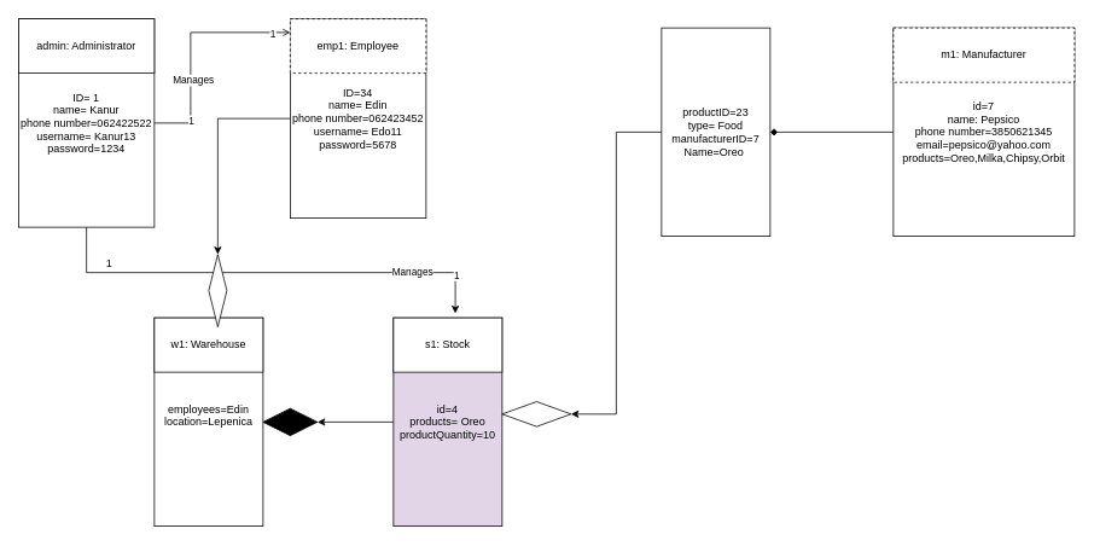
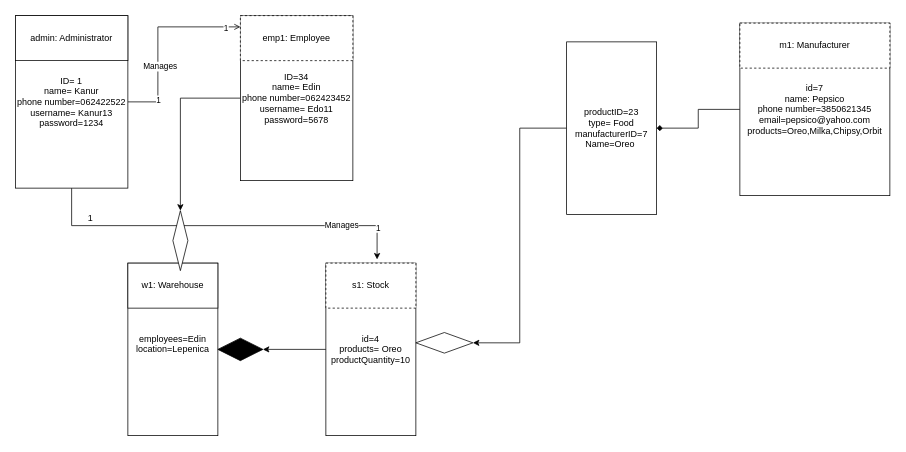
  <mxCell id="0" />
  <mxCell id="1" parent="0" />
  <mxCell id="2" style="edgeStyle=orthogonalEdgeStyle;rounded=0;orthogonalLoop=1;jettySize=auto;html=1;exitX=0.5;exitY=1;exitDx=0;exitDy=0;entryX=0.569;entryY=-0.082;entryDx=0;entryDy=0;entryPerimeter=0;" edge="1" parent="1" source="9" target="18"><mxGeometry relative="1" as="geometry" /></mxCell>
  <mxCell id="3" value="1" style="edgeLabel;html=1;align=center;verticalAlign=middle;resizable=0;points=[];" vertex="1" connectable="0" parent="2"><mxGeometry x="0.831" y="1" relative="1" as="geometry"><mxPoint as="offset" /></mxGeometry></mxCell>
  <mxCell id="4" value="Manages" style="edgeLabel;html=1;align=center;verticalAlign=middle;resizable=0;points=[];" vertex="1" connectable="0" parent="2"><mxGeometry x="0.628" y="1" relative="1" as="geometry"><mxPoint as="offset" /></mxGeometry></mxCell>
  <mxCell id="5" style="edgeStyle=orthogonalEdgeStyle;rounded=0;orthogonalLoop=1;jettySize=auto;html=1;entryX=0;entryY=0.25;entryDx=0;entryDy=0;endArrow=open;" edge="1" parent="1" source="9" target="24"><mxGeometry relative="1" as="geometry"><mxPoint x="290" y="30" as="targetPoint" /><Array as="points"><mxPoint x="210" y="135" /><mxPoint x="210" y="35" /></Array></mxGeometry></mxCell>
  <mxCell id="6" value="1" style="edgeLabel;html=1;align=center;verticalAlign=middle;resizable=0;points=[];" vertex="1" connectable="0" parent="5"><mxGeometry x="0.839" y="-1" relative="1" as="geometry"><mxPoint as="offset" /></mxGeometry></mxCell>
  <mxCell id="7" value="1" style="edgeLabel;html=1;align=center;verticalAlign=middle;resizable=0;points=[];" vertex="1" connectable="0" parent="5"><mxGeometry x="-0.657" relative="1" as="geometry"><mxPoint as="offset" /></mxGeometry></mxCell>
  <mxCell id="8" value="Manages" style="edgeLabel;html=1;align=center;verticalAlign=middle;resizable=0;points=[];" vertex="1" connectable="0" parent="5"><mxGeometry x="-0.3" y="-2" relative="1" as="geometry"><mxPoint as="offset" /></mxGeometry></mxCell>
  <mxCell id="9" value="ID= 1&lt;br&gt;name= Kanur&lt;br&gt;phone number=062422522&lt;br&gt;username= Kanur13&lt;br&gt;password=1234" style="rounded=0;whiteSpace=wrap;html=1;" vertex="1" parent="1"><mxGeometry y="20" width="150" height="230" as="geometry" x="20" /></mxCell>
  <mxCell id="10" value="admin: Administrator" style="rounded=0;whiteSpace=wrap;html=1;" vertex="1" parent="1"><mxGeometry y="20" width="150" height="60" as="geometry" x="20" /></mxCell>
  <mxCell id="11" style="edgeStyle=orthogonalEdgeStyle;rounded=0;orthogonalLoop=1;jettySize=auto;html=1;entryX=1;entryY=0.5;entryDx=0;entryDy=0;" edge="1" parent="1" source="12" target="27"><mxGeometry relative="1" as="geometry" /></mxCell>
- <mxCell id="12" value="productID=23&lt;br&gt;type= Food&lt;br&gt;manufacturerID=7&lt;br&gt;Name=Oreo&amp;nbsp;" style="rounded=0;whiteSpace=wrap;html=1;" vertex="1" parent="1"><mxGeometry x="730" y="30" width="120" height="230" as="geometry" /></mxCell>
+ <mxCell id="12" value="productID=23&lt;br&gt;type= Food&lt;br&gt;manufacturerID=7&lt;br&gt;Name=Oreo&amp;nbsp;" style="rounded=0;whiteSpace=wrap;html=1;" vertex="1" parent="1"><mxGeometry x="755" y="55" width="120" height="230" as="geometry" /></mxCell>
  <mxCell id="13" style="edgeStyle=orthogonalEdgeStyle;rounded=0;orthogonalLoop=1;jettySize=auto;html=1;entryX=1;entryY=0.5;entryDx=0;entryDy=0;endArrow=diamond;" edge="1" parent="1" source="14" target="12"><mxGeometry relative="1" as="geometry" /></mxCell>
  <mxCell id="14" value="id=7&lt;br&gt;name: Pepsico&lt;br&gt;phone number=3850621345&lt;br&gt;email=pepsico@yahoo.com&lt;br&gt;products=Oreo,Milka,Chipsy,Orbit" style="rounded=0;whiteSpace=wrap;html=1;" vertex="1" parent="1"><mxGeometry x="986" y="30" width="200" height="230" as="geometry" /></mxCell>
  <mxCell id="15" value="m1: Manufacturer" style="rounded=0;whiteSpace=wrap;html=1;dashed=1;" vertex="1" parent="1"><mxGeometry x="986" y="30" width="200" height="60" as="geometry" /></mxCell>
  <mxCell id="16" style="edgeStyle=orthogonalEdgeStyle;rounded=0;orthogonalLoop=1;jettySize=auto;html=1;entryX=1;entryY=0.5;entryDx=0;entryDy=0;" edge="1" parent="1" source="17" target="21"><mxGeometry relative="1" as="geometry" /></mxCell>
- <mxCell id="17" value="id=4&lt;br&gt;products= Oreo&lt;br&gt;productQuantity=10&lt;br&gt;" style="rounded=0;whiteSpace=wrap;html=1;fillColor=#e1d5e7;" vertex="1" parent="1"><mxGeometry x="434" y="350" width="120" height="230" as="geometry" /></mxCell>
- <mxCell id="18" value="s1: Stock" style="rounded=0;whiteSpace=wrap;html=1;" vertex="1" parent="1"><mxGeometry x="434" y="350" width="120" height="60" as="geometry" /></mxCell>
+ <mxCell id="17" value="id=4&lt;br&gt;products= Oreo&lt;br&gt;productQuantity=10&lt;br&gt;" style="rounded=0;whiteSpace=wrap;html=1;" vertex="1" parent="1"><mxGeometry x="434" y="350" width="120" height="230" as="geometry" /></mxCell>
+ <mxCell id="18" value="s1: Stock" style="rounded=0;whiteSpace=wrap;html=1;dashed=1;" vertex="1" parent="1"><mxGeometry x="434" y="350" width="120" height="60" as="geometry" /></mxCell>
  <mxCell id="19" value="employees=Edin&lt;br&gt;location=Lepenica&lt;br&gt;&lt;br&gt;" style="rounded=0;whiteSpace=wrap;html=1;" vertex="1" parent="1"><mxGeometry x="170" y="350" width="120" height="230" as="geometry" /></mxCell>
  <mxCell id="20" value="w1: Warehouse" style="rounded=0;whiteSpace=wrap;html=1;" vertex="1" parent="1"><mxGeometry x="170" y="350" width="120" height="60" as="geometry" /></mxCell>
  <mxCell id="21" value="" style="rhombus;whiteSpace=wrap;html=1;rounded=0;fillColor=#000000;" vertex="1" parent="1"><mxGeometry x="290" y="450" width="60" height="30" as="geometry" /></mxCell>
  <mxCell id="22" style="edgeStyle=orthogonalEdgeStyle;rounded=0;orthogonalLoop=1;jettySize=auto;html=1;entryX=0;entryY=0.5;entryDx=0;entryDy=0;" edge="1" parent="1" source="23" target="25"><mxGeometry relative="1" as="geometry" /></mxCell>
  <mxCell id="23" value="ID=34&lt;br&gt;name= Edin&lt;br&gt;phone number=062423452&lt;br&gt;username= Edo11&lt;br&gt;password=5678" style="rounded=0;whiteSpace=wrap;html=1;" vertex="1" parent="1"><mxGeometry x="320" y="20" width="150" height="220" as="geometry" /></mxCell>
  <mxCell id="24" value="emp1: Employee" style="rounded=0;whiteSpace=wrap;html=1;dashed=1;" vertex="1" parent="1"><mxGeometry x="320" y="20" width="150" height="60" as="geometry" /></mxCell>
  <mxCell id="25" value="" style="rhombus;whiteSpace=wrap;html=1;rounded=0;direction=south;" vertex="1" parent="1"><mxGeometry x="230" y="280" width="20" height="80" as="geometry" /></mxCell>
  <mxCell id="26" value="1" style="text;html=1;align=center;verticalAlign=middle;resizable=0;points=[];autosize=1;strokeColor=none;fillColor=none;" vertex="1" parent="1"><mxGeometry x="105" y="275" width="30" height="30" as="geometry" /></mxCell>
  <mxCell id="27" value="" style="rhombus;whiteSpace=wrap;html=1;rounded=0;" vertex="1" parent="1"><mxGeometry x="554" y="442.5" width="76" height="27.5" as="geometry" /></mxCell>
